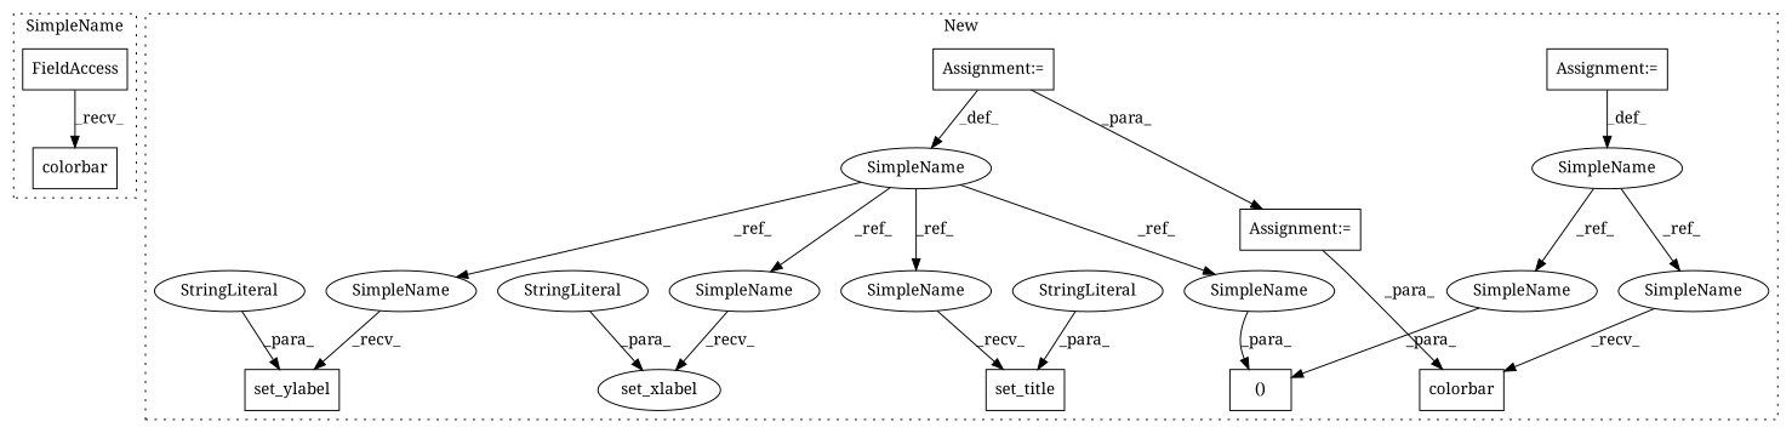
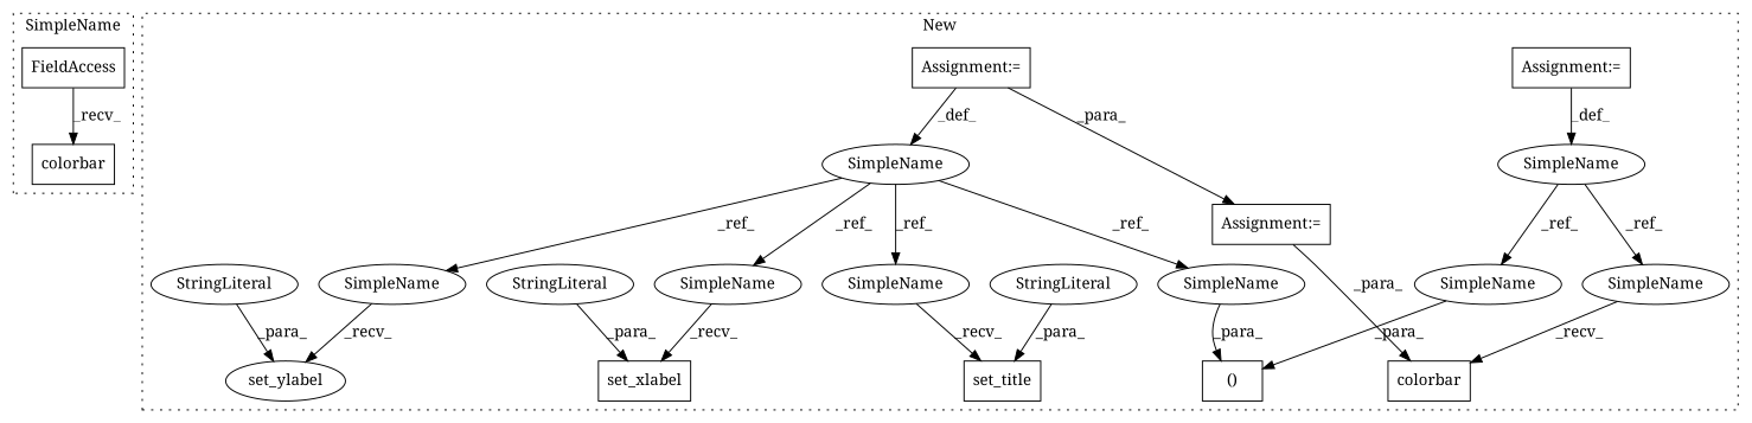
  digraph {
    fontname="Noto Serif"
    node [a=42 fontname="Noto Serif" l=3 s=125 shape=ellipse]
    edge [fontname="Noto Serif"]
    n1 [a=32 l=10 label=colorbar s=3899 shape=box]
    n2 [a=22 l=10 label=FieldAccess s=3881 shape=box]
    n3 [a=32 l="9,1" label=colorbar s="3937,3949" shape=box]
    n4 [a=7 l=1 label="Assignment:=" s=3886 shape=box]
    n5 [l=4 label=SimpleName]
    n6 [a=106 l=20 label="()" s=3798 shape=box]
    n7 [a=7 l=4 label="Assignment:=" shape=box]
    n8 [a=7 label="Assignment:=" s=466 shape=box]
    n9 [a=32 l="10,1" label=set_title s="3960,4013" shape=box]
    n10 [label=SimpleName s=466]
-   n11 [a=32 l="11,1" label=set_xlabel s="4024,4056"]
-   n12 [a=32 l="11,1" label=set_ylabel s="4067,4098" shape=box]
+   n11 [a=32 l="11,1" label=set_xlabel s="4024,4056" shape=box]
+   n12 [a=32 l="11,1" label=set_ylabel s="4067,4098"]
    n13 [a=45 l=21 label=StringLiteral s=4035]
    n14 [a=45 l=43 label=StringLiteral s=3970]
    n15 [a=45 l=20 label=StringLiteral s=4078]
    n16 [l=4 label=SimpleName s=3932]
    n17 [l=4 label=SimpleName s=3798]
    n18 [label=SimpleName s=4020]
    n19 [label=SimpleName s=3956]
    n20 [label=SimpleName s=4063]
    n21 [label=SimpleName s=3815]
    subgraph cluster_1 {
      label=SimpleName
      style=dotted
      n1
      n2
    }
    subgraph cluster_2 {
      label=New
      style=dotted
      n3
      n4
      n5
      n6
      n7
      n8
      n9
      n10
      n11
      n12
      n13
      n14
      n15
      n16
      n17
      n18
      n19
      n20
      n21
    }
    n2 -> n1 [label=_recv_]
    n4 -> n3 [label=_para_]
    n5 -> n16 [label=_ref_]
    n5 -> n17 [label=_ref_]
    n7 -> n5 [label=_def_]
    n8 -> n4 [label=_para_]
    n8 -> n10 [label=_def_]
    n10 -> n18 [label=_ref_]
    n10 -> n19 [label=_ref_]
    n10 -> n20 [label=_ref_]
    n10 -> n21 [label=_ref_]
    n13 -> n11 [label=_para_]
    n14 -> n9 [label=_para_]
    n15 -> n12 [label=_para_]
    n16 -> n3 [label=_recv_]
    n17 -> n6 [label=_para_]
    n18 -> n11 [label=_recv_]
    n19 -> n9 [label=_recv_]
    n20 -> n12 [label=_recv_]
    n21 -> n6 [label=_para_]
  }
